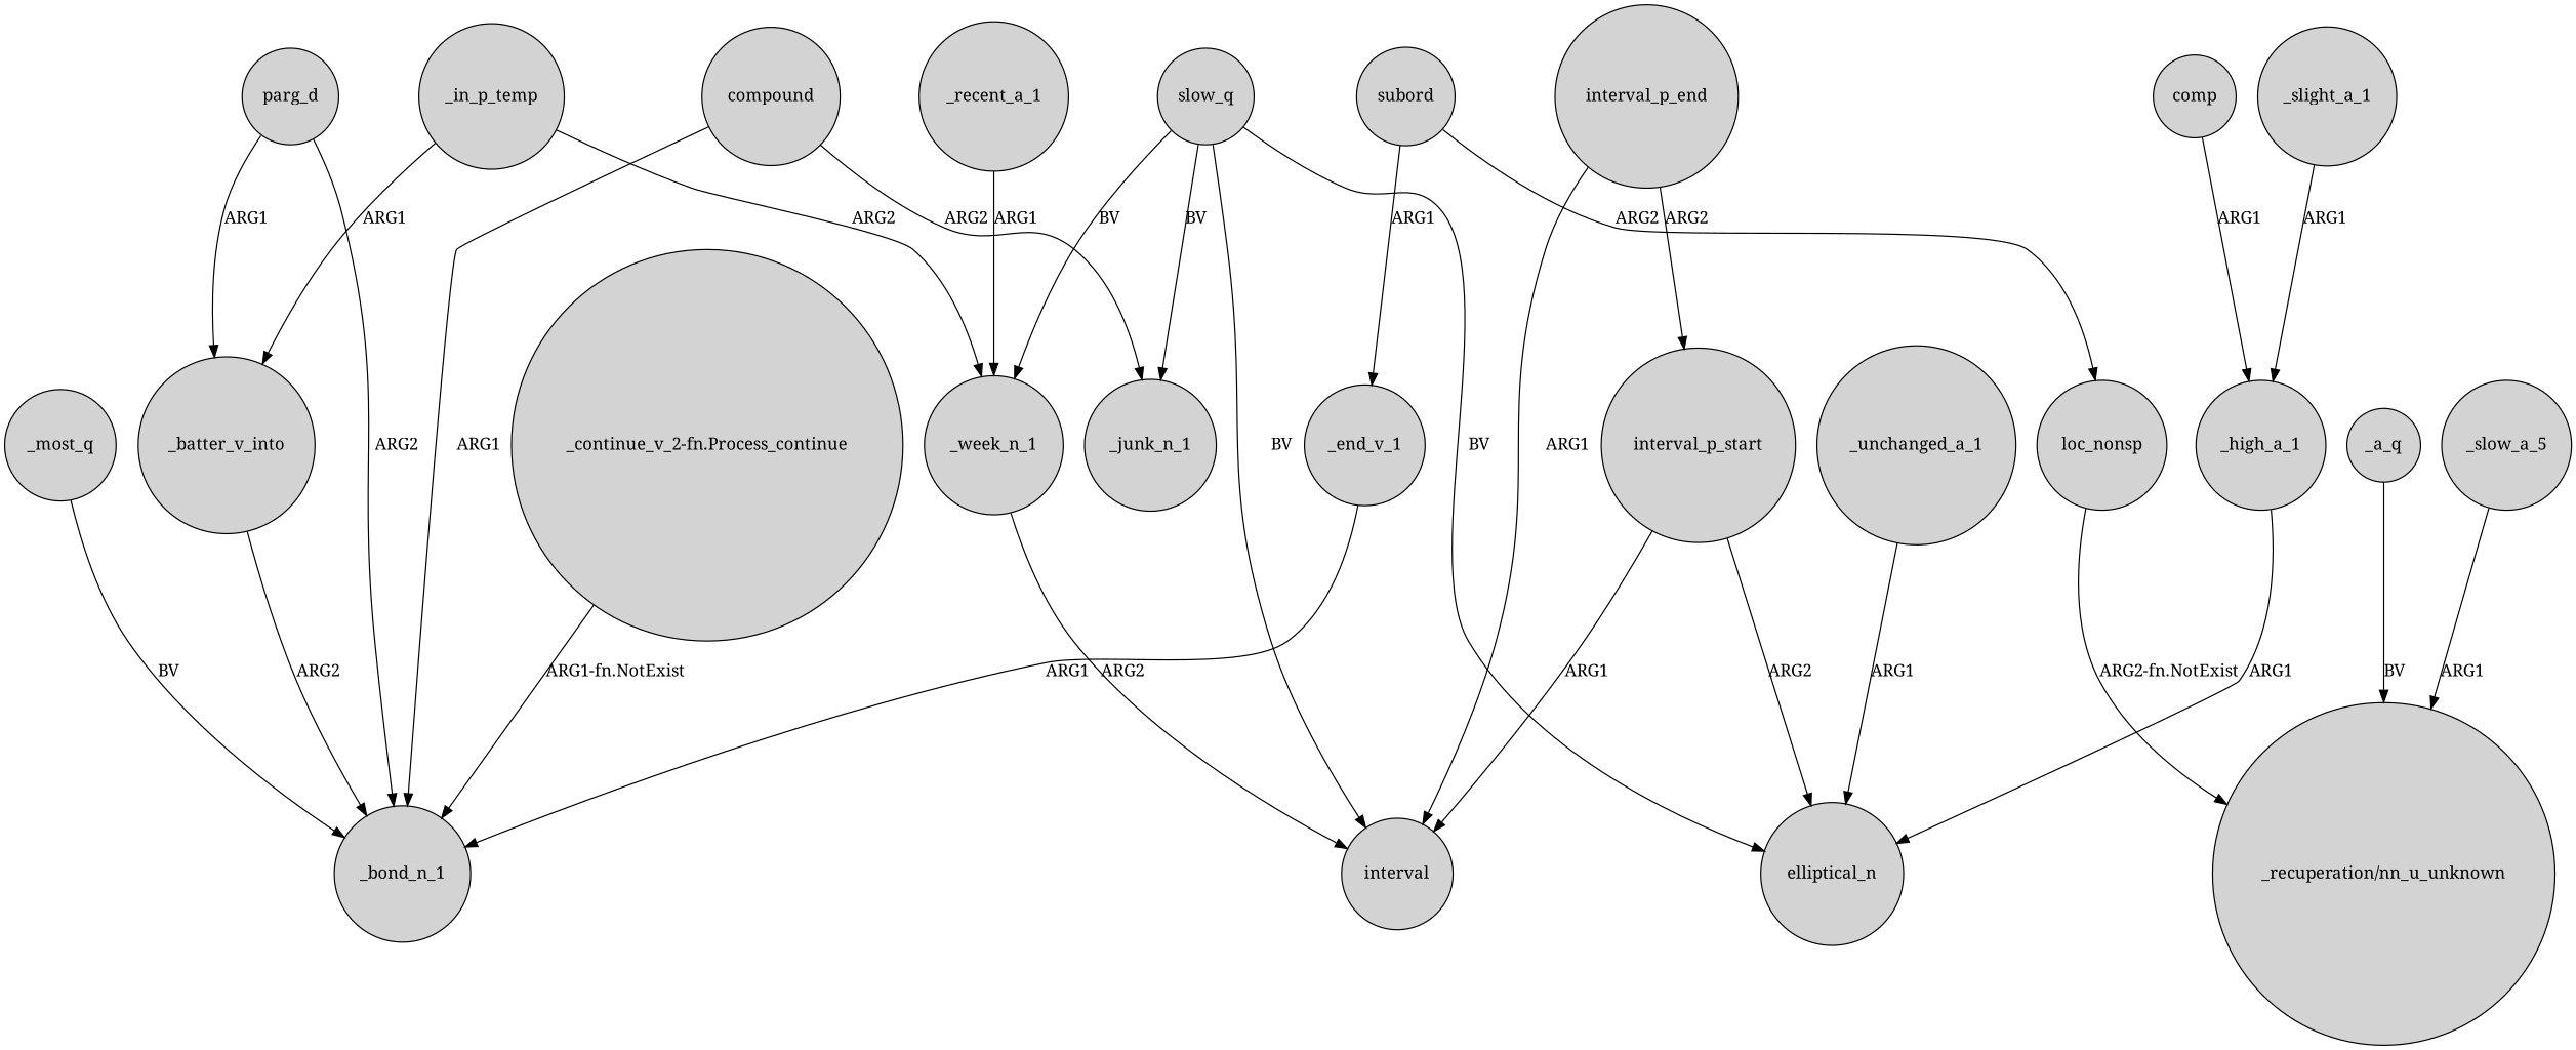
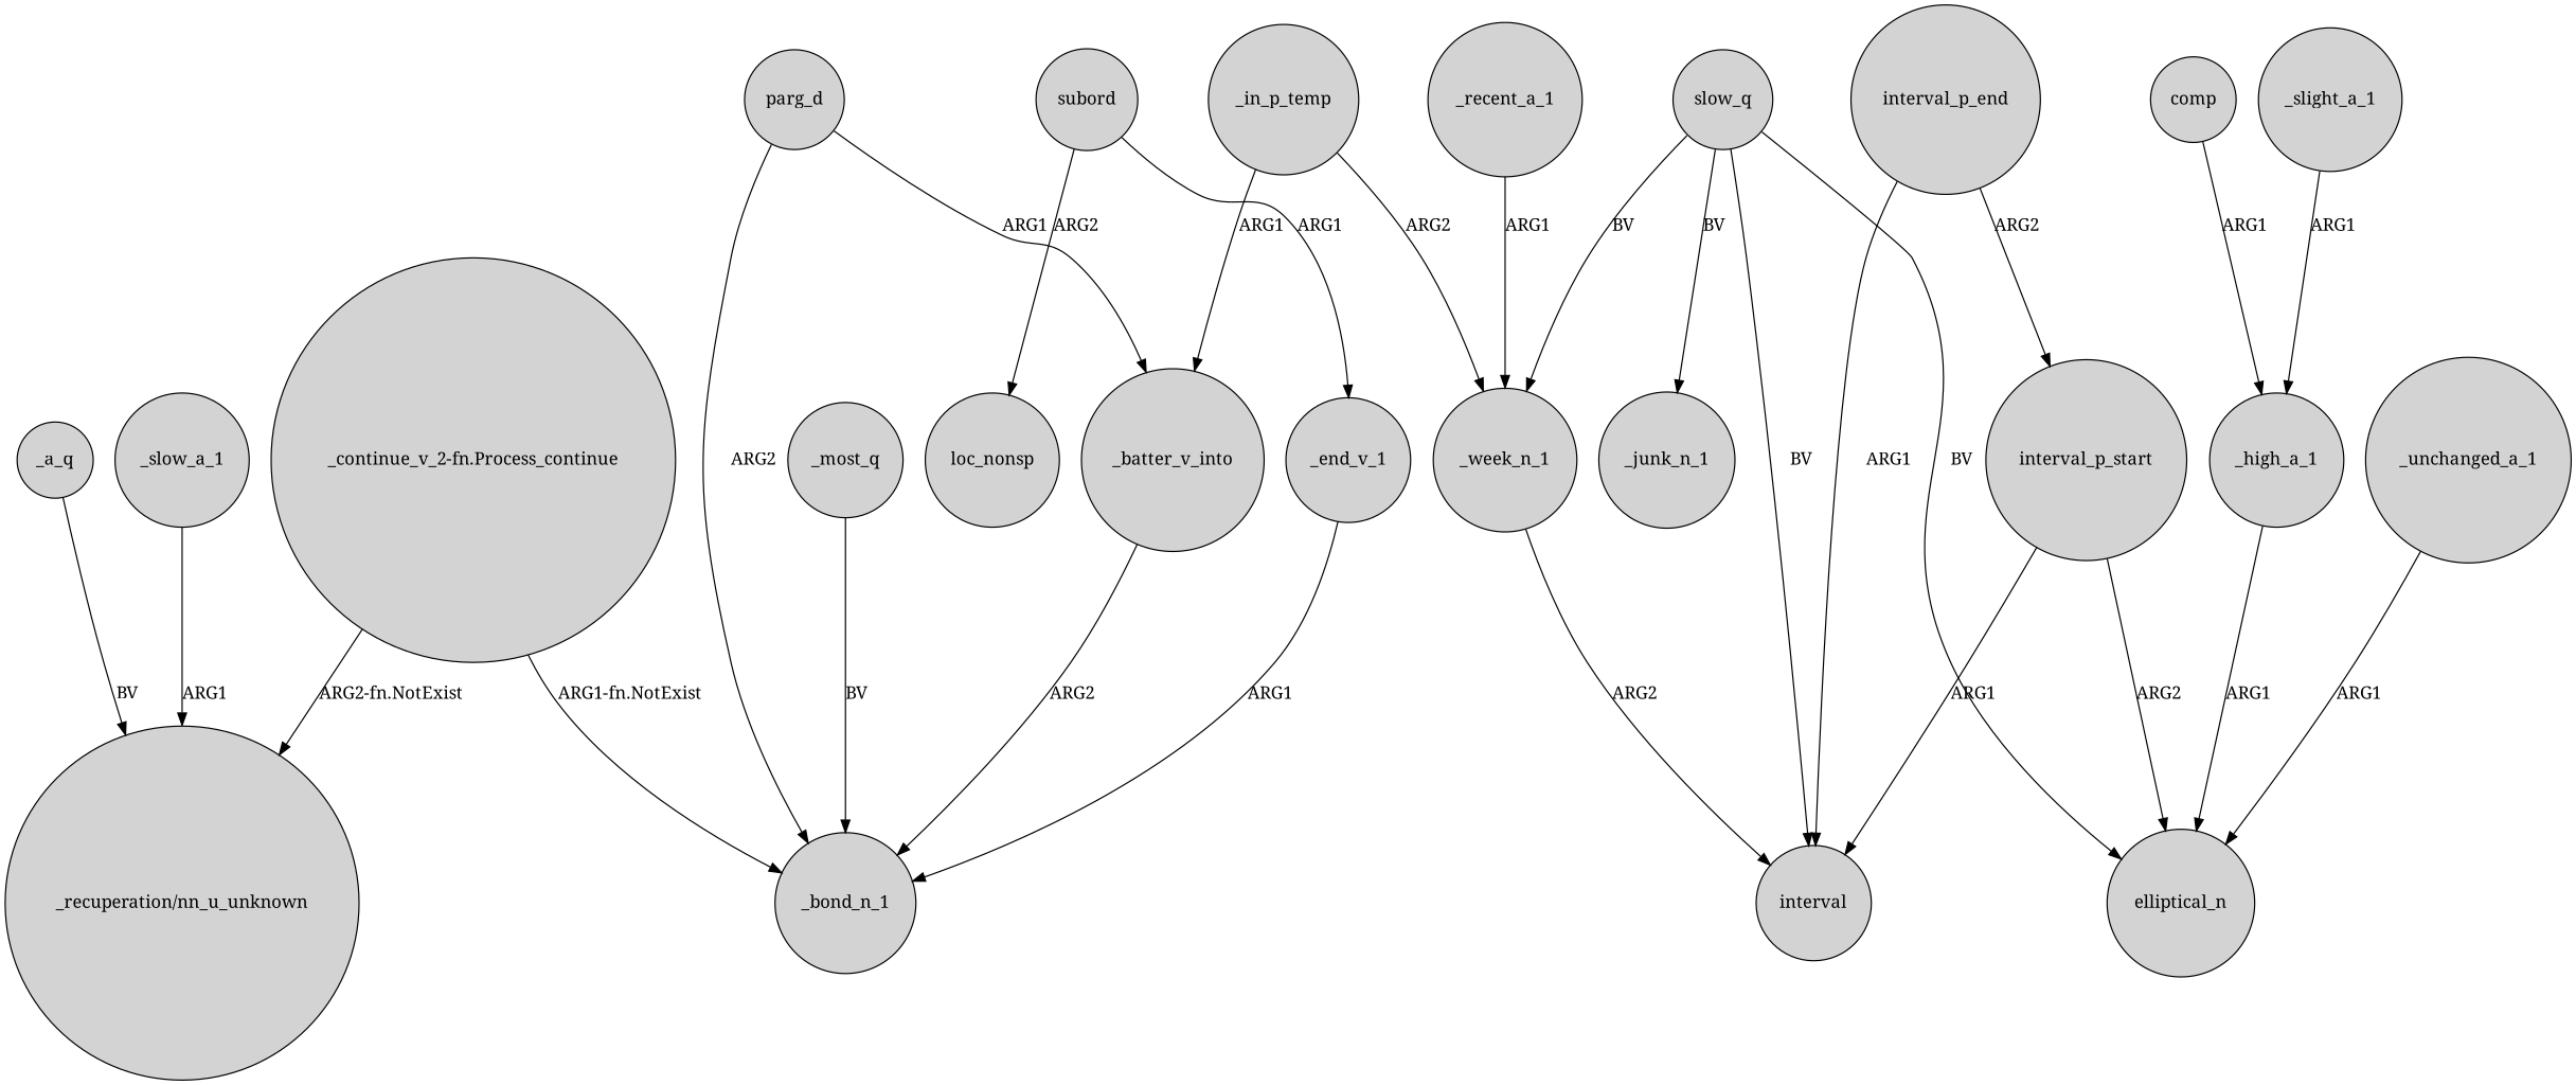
  digraph {
    fontname="Noto Serif"
    node [fontname="Noto Serif" shape=circle style=filled]
    edge [fontname="Noto Serif"]
    "_continue_v_2-fn.Process_continue"
    "_recuperation/nn_u_unknown"
    _bond_n_1
    n4 [label=slow_q]
    interval
    elliptical_n
    _week_n_1
    _junk_n_1
    parg_d
    _batter_v_into
    _in_p_temp
    subord
    loc_nonsp
    _end_v_1
-   compound
    interval_p_end
    interval_p_start
    _most_q
    comp
    _high_a_1
    _slight_a_1
-   _slow_a_1 [label=_slow_a_5]
+   _slow_a_1
    _a_q
    _unchanged_a_1
    _recent_a_1
-   loc_nonsp -> "_recuperation/nn_u_unknown" [label="ARG2-fn.NotExist"]
+   "_continue_v_2-fn.Process_continue" -> "_recuperation/nn_u_unknown" [label="ARG2-fn.NotExist"]
    "_continue_v_2-fn.Process_continue" -> _bond_n_1 [label="ARG1-fn.NotExist"]
    n4 -> interval [label=BV]
    n4 -> elliptical_n [label=BV]
    n4 -> _week_n_1 [label=BV]
    n4 -> _junk_n_1 [label=BV]
    _week_n_1 -> interval [label=ARG2]
    parg_d -> _bond_n_1 [label=ARG2]
    parg_d -> _batter_v_into [label=ARG1]
    _batter_v_into -> _bond_n_1 [label=ARG2]
    _in_p_temp -> _week_n_1 [label=ARG2]
    _in_p_temp -> _batter_v_into [label=ARG1]
    subord -> loc_nonsp [label=ARG2]
    subord -> _end_v_1 [label=ARG1]
    _end_v_1 -> _bond_n_1 [label=ARG1]
-   compound -> _bond_n_1 [label=ARG1]
-   compound -> _junk_n_1 [label=ARG2]
    interval_p_end -> interval [label=ARG1]
    interval_p_end -> interval_p_start [label=ARG2]
    interval_p_start -> interval [label=ARG1]
    interval_p_start -> elliptical_n [label=ARG2]
    _most_q -> _bond_n_1 [label=BV]
    comp -> _high_a_1 [label=ARG1]
    _high_a_1 -> elliptical_n [label=ARG1]
    _slight_a_1 -> _high_a_1 [label=ARG1]
    _slow_a_1 -> "_recuperation/nn_u_unknown" [label=ARG1]
    _a_q -> "_recuperation/nn_u_unknown" [label=BV]
    _unchanged_a_1 -> elliptical_n [label=ARG1]
    _recent_a_1 -> _week_n_1 [label=ARG1]
  }
